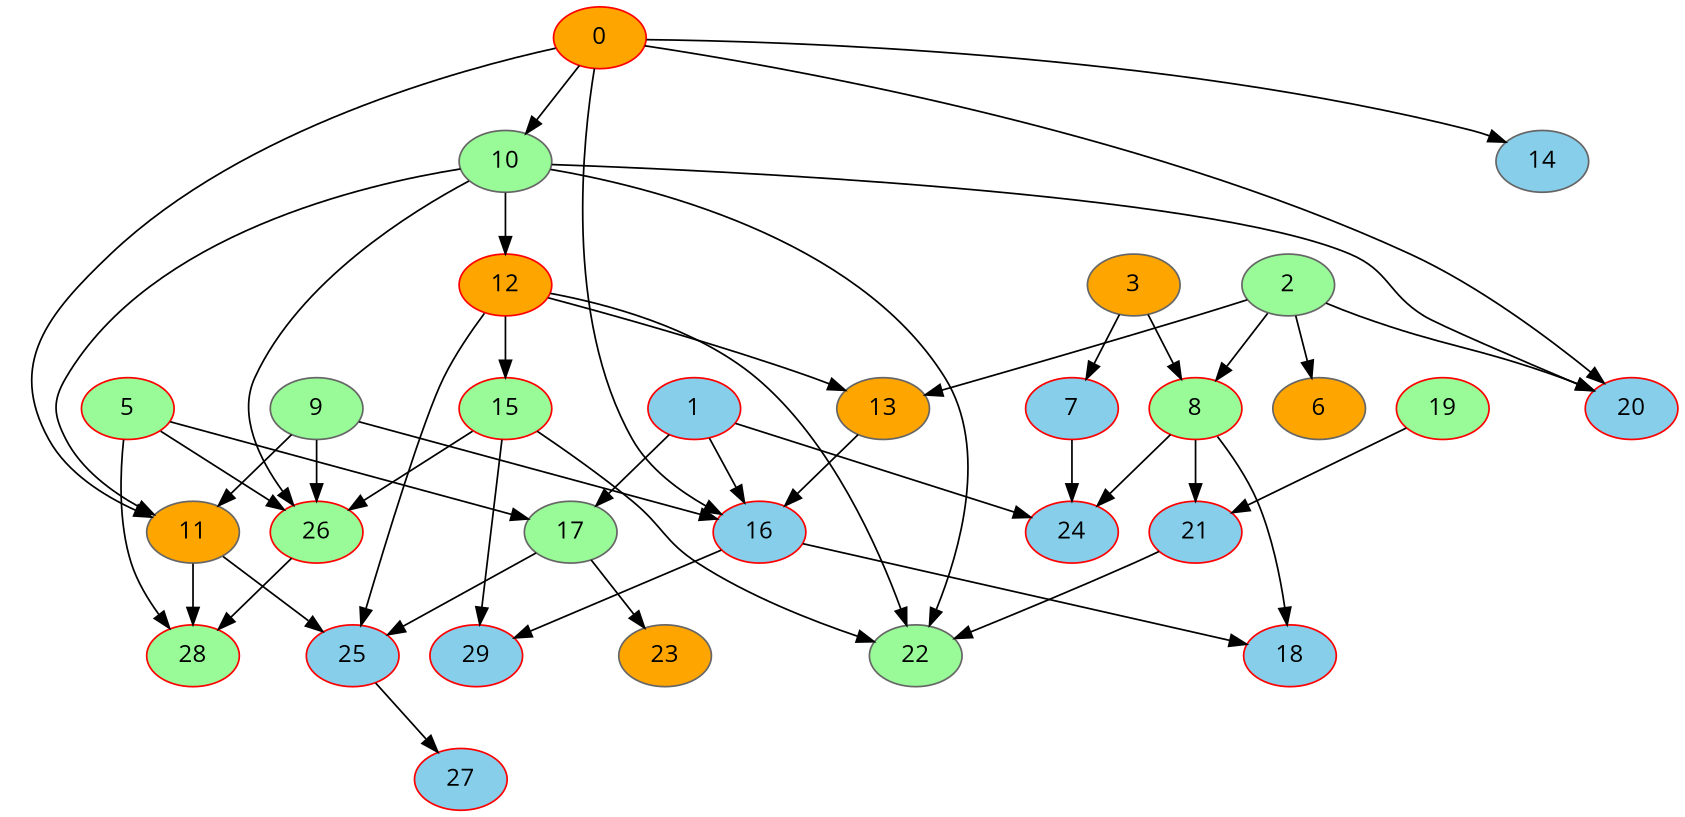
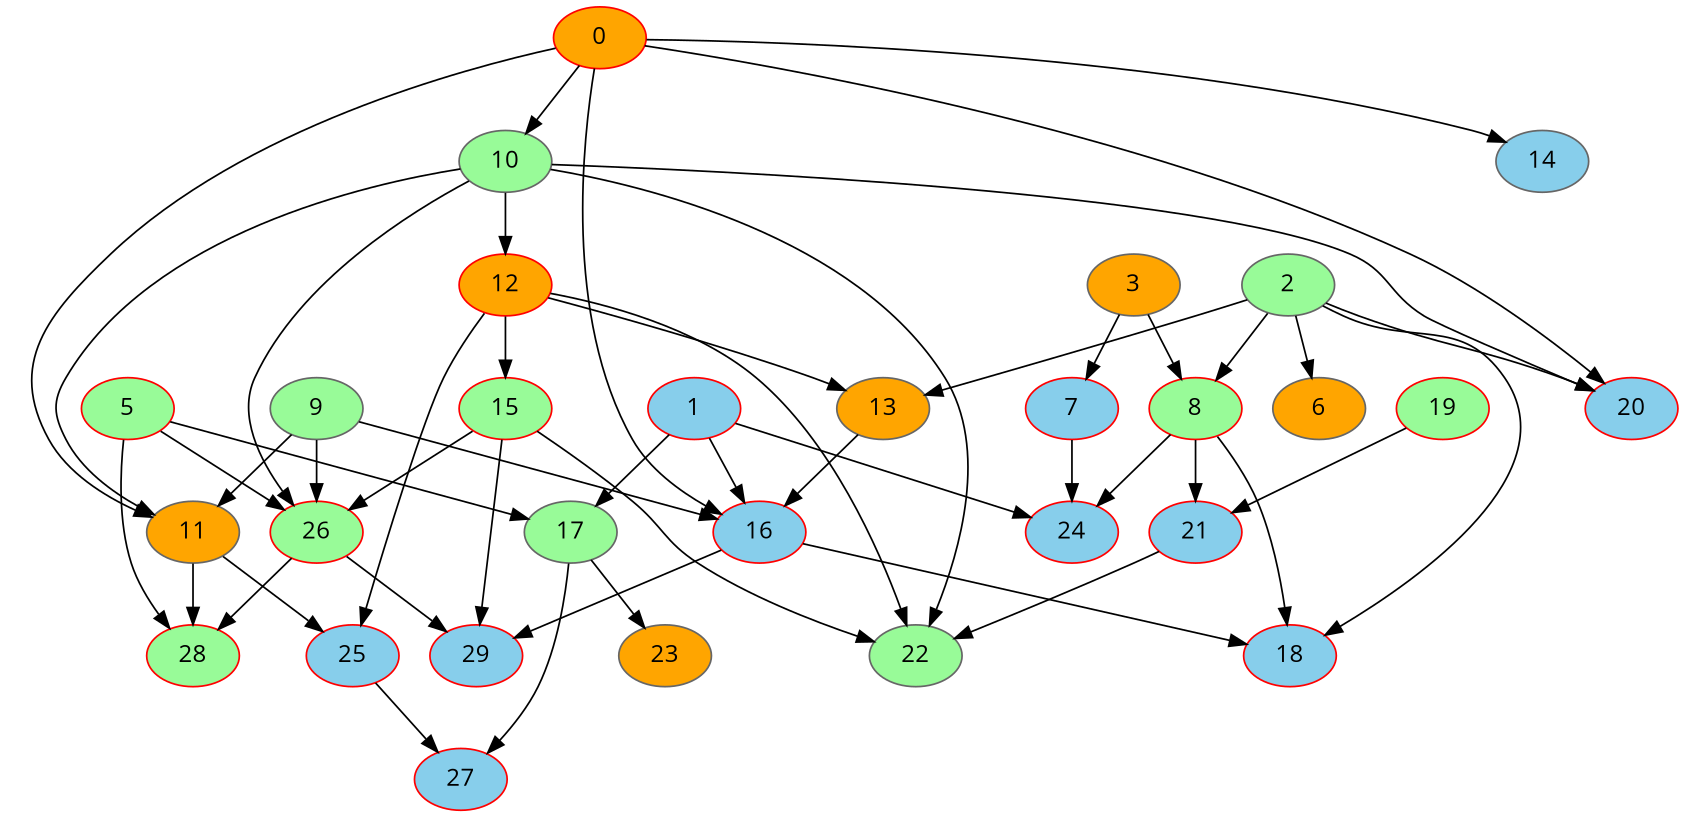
  digraph {
    "Duplicate states"=0
    GraphType=Random
    "Max states in OPEN"=0
    Modes="120000ms; topo-ordered tasks, ; Pruning: task equivalence, fixed order ready list, ; F-value: ; Optimisation: best schedule length (SL) optimisation on equal, "
    NumberOfTasks=30
    "Pruned using list schedule length"=25011462
    "States removed from OPEN"=0
    TargetSystem="Homogeneous-2"
    "Time to schedule (ms)"=22212
    "Total idle time"=1
    "Total schedule length"=148
    "Total sequential time"=295
    "Total states created"=104375851
    fontname="Open Sans"
    node ["Finish time"=133 Processor=0 "Start time"=133 Weight=7 color=red fillcolor=palegreen fontname="Open Sans" style=filled]
    edge [Weight=2 fontname="Open Sans"]
    0 ["Finish time"=18 "Start time"=5 Weight=13 fillcolor=orange]
    10 ["Finish time"=47 "Start time"=30 Weight=17 color=gray40]
    11 ["Finish time"=90 Processor=1 "Start time"=82 Weight=8 color=gray40 fillcolor=orange]
    16 [Processor=1 "Start time"=120 Weight=13 fillcolor=skyblue]
    20 ["Finish time"=62 "Start time"=47 Weight=15 fillcolor=skyblue]
    14 ["Finish time"=30 "Start time"=23 color=gray40 fillcolor=skyblue]
    12 ["Finish time"=66 "Start time"=63 Weight=3 fillcolor=orange]
    26 ["Finish time"=97 "Start time"=85 Weight=12]
    22 ["Finish time"=116 "Start time"=109 color=gray40]
    25 ["Finish time"=145 Processor=1 Weight=12 fillcolor=skyblue]
    28 ["Finish time"=138 Weight=5]
    18 ["Finish time"=148 "Start time"=141 fillcolor=skyblue]
    29 ["Finish time"=141 "Start time"=138 Weight=3 fillcolor=skyblue]
    13 ["Finish time"=120 Processor=1 "Start time"=105 Weight=15 color=gray40 fillcolor=orange]
    15 ["Finish time"=82 Processor=1 "Start time"=69 Weight=13]
    27 ["Finish time"=148 Processor=1 "Start time"=145 Weight=3 fillcolor=skyblue]
    17 ["Finish time"=105 Processor=1 "Start time"=90 Weight=15 color=gray40]
    23 ["Start time"=116 Weight=17 color=gray40 fillcolor=orange]
    3 ["Finish time"=59 Processor=1 "Start time"=49 Weight=10 color=gray40 fillcolor=orange]
    8 ["Finish time"=69 Processor=1 "Start time"=59 Weight=10]
    7 ["Finish time"=78 "Start time"=66 Weight=12 fillcolor=skyblue]
    24 ["Finish time"=85 "Start time"=78 fillcolor=skyblue]
    21 ["Finish time"=109 "Start time"=97 Weight=12 fillcolor=skyblue]
    9 ["Finish time"=5 "Start time"=0 Weight=5 color=gray40]
    1 ["Finish time"=49 Processor=1 "Start time"=32 Weight=17 fillcolor=skyblue]
    5 ["Finish time"=32 Processor=1 "Start time"=17 Weight=15]
    2 ["Finish time"=10 Processor=1 "Start time"=7 Weight=3 color=gray40]
    6 ["Finish time"=23 "Start time"=18 Weight=5 color=gray40 fillcolor=orange]
    19 ["Finish time"=7 Processor=1 "Start time"=0]
    0 -> 10 [Weight=5]
    0 -> 11 [Weight=9]
    0 -> 16
    0 -> 20 [Weight=9]
    0 -> 14
    10 -> 11 [Weight=9]
    10 -> 20 [Weight=7]
    10 -> 12 [Weight=8]
    10 -> 26 [Weight=7]
    10 -> 22 [Weight=4]
    11 -> 25 [Weight=9]
    11 -> 28 [Weight=8]
    16 -> 18 [Weight=6]
    16 -> 29
    12 -> 22
    12 -> 25 [Weight=4]
    12 -> 13 [Weight=9]
    12 -> 15 [Weight=3]
    26 -> 28 [Weight=3]
+   26 -> 29
    25 -> 27
    13 -> 16 [Weight=9]
    15 -> 26 [Weight=3]
    15 -> 22 [Weight=6]
    15 -> 29 [Weight=7]
-   17 -> 25 [Weight=6]
+   17 -> 27 [Weight=6]
    17 -> 23 [Weight=6]
    3 -> 8
    3 -> 7 [Weight=7]
    8 -> 18 [Weight=7]
    8 -> 24 [Weight=4]
    8 -> 21 [Weight=5]
    7 -> 24 [Weight=3]
    21 -> 22 [Weight=5]
    9 -> 11 [Weight=8]
    9 -> 16 [Weight=10]
    9 -> 26 [Weight=4]
    1 -> 16 [Weight=8]
    1 -> 17 [Weight=3]
    1 -> 24 [Weight=3]
    5 -> 26 [Weight=8]
    5 -> 28 [Weight=5]
    5 -> 17 [Weight=4]
    2 -> 20
+   2 -> 18 [Weight=10]
    2 -> 13
    2 -> 8 [Weight=8]
    2 -> 6 [Weight=3]
    19 -> 21
  }
